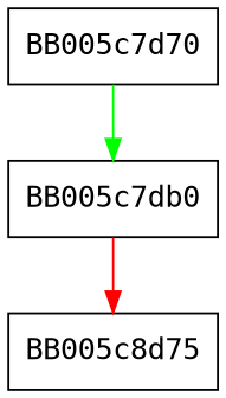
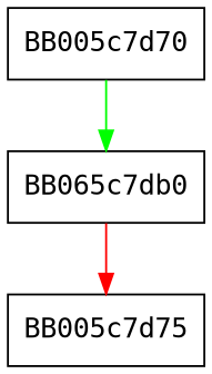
  digraph {
    fontname="DejaVu Sans Mono"
    splines=ortho
    node [fontname="DejaVu Sans Mono" shape=box]
    edge [fontname="DejaVu Sans Mono"]
    BB005c7d70
-   BB005c7db0
-   BB005c7d75 [label=BB005c8d75]
+   BB005c7db0 [label=BB065c7db0]
+   BB005c7d75
    BB005c7d70 -> BB005c7db0 [color=green]
    BB005c7db0 -> BB005c7d75 [color=red]
  }
